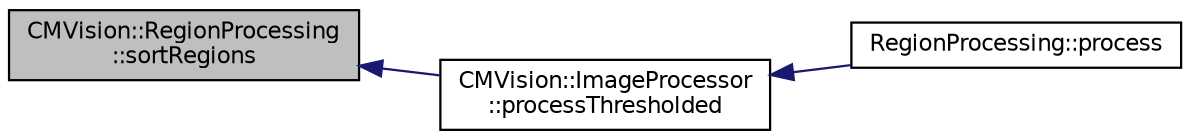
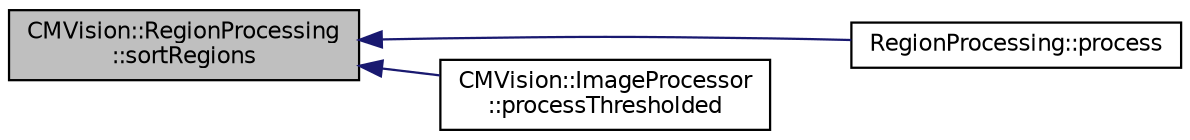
  digraph {
    rankdir=LR
    node [color=black fillcolor=white fontname=Helvetica fontsize=10 shape=record style=filled]
    edge [color=midnightblue dir=back fontname=Helvetica fontsize=10 labelfontname=Helvetica labelfontsize=10 style=solid]
    n1 [fillcolor=grey75 fontcolor=black height=0.2 label="CMVision::RegionProcessing\l::sortRegions" width=0.4]
    n2 [height=0.2 label="RegionProcessing::process" width=0.4]
    n3 [height=0.2 label="CMVision::ImageProcessor\l::processThresholded" width=0.4]
-   n3 -> n2
+   n1 -> n2
    n1 -> n3
  }
